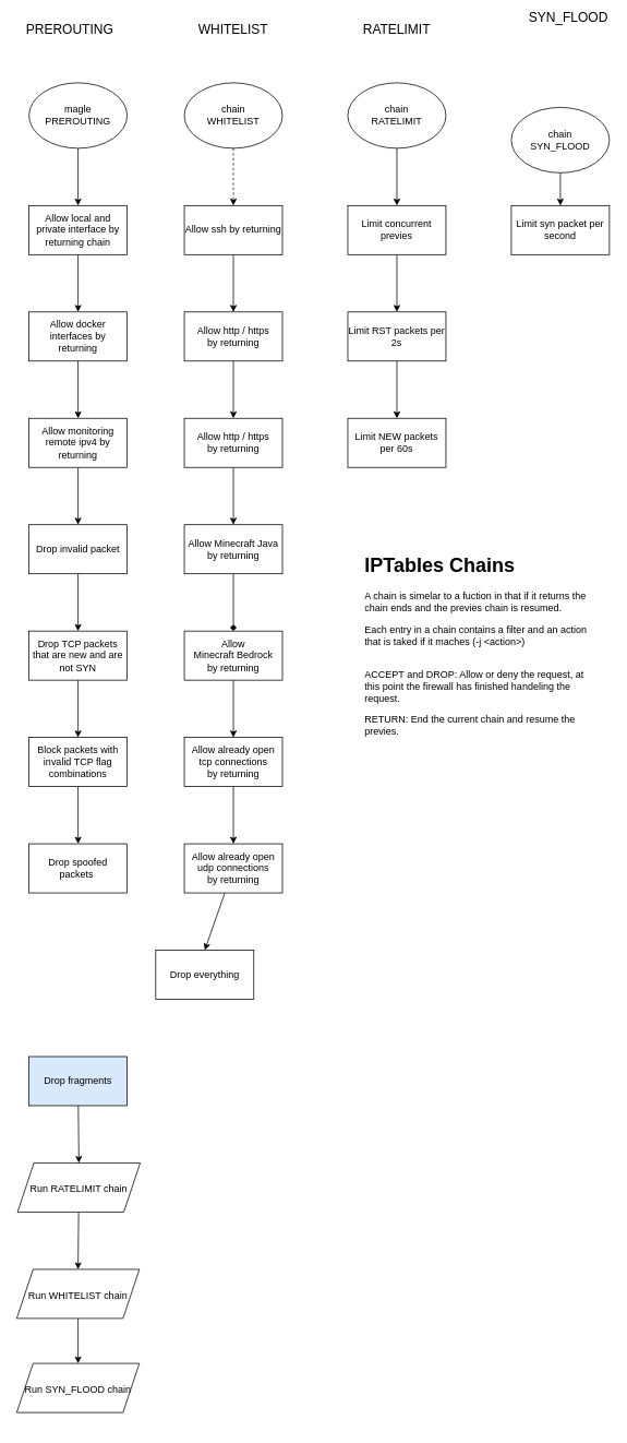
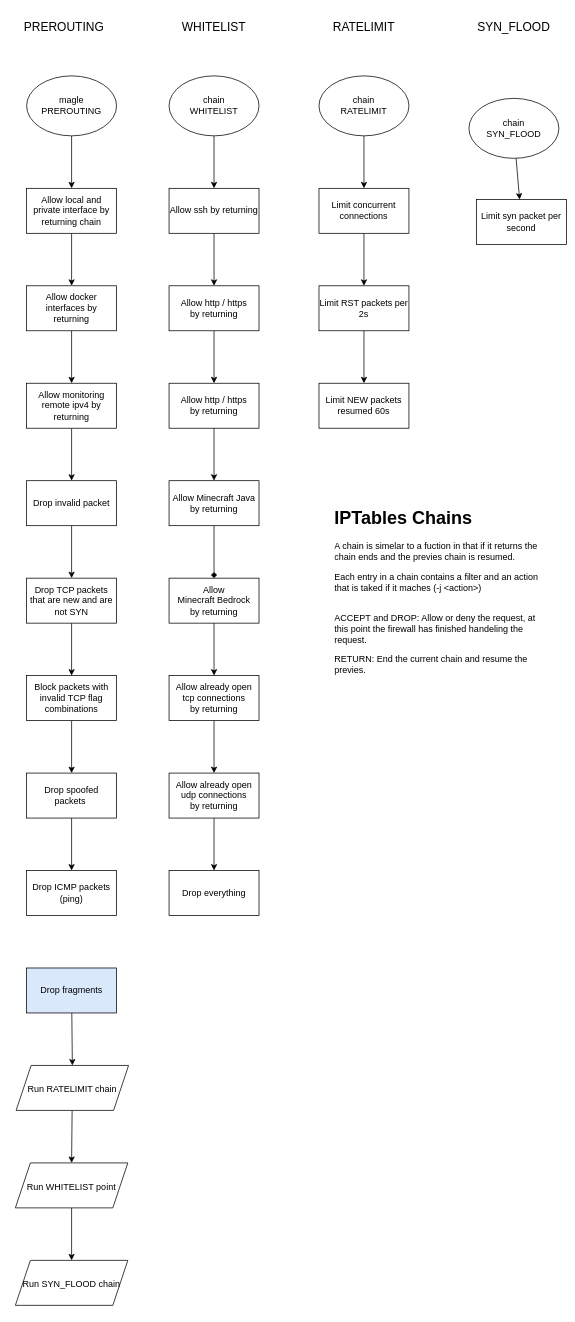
  <mxCell id="0" />
  <mxCell id="1" parent="0" />
  <mxCell id="2" style="edgeStyle=none;html=1;exitX=0.5;exitY=1;exitDx=0;exitDy=0;fontSize=16;" parent="1" source="3" target="5" edge="1"><mxGeometry relative="1" as="geometry" /></mxCell>
  <mxCell id="3" value="magle&lt;br&gt;PREROUTING" style="ellipse;whiteSpace=wrap;html=1;" parent="1" vertex="1"><mxGeometry x="35" y="100" width="120" height="80" as="geometry" /></mxCell>
  <mxCell id="4" style="edgeStyle=none;html=1;entryX=0.5;entryY=0;entryDx=0;entryDy=0;fontSize=16;" parent="1" source="5" target="11" edge="1"><mxGeometry relative="1" as="geometry" /></mxCell>
  <mxCell id="5" value="Allow local and private interface by returning chain" style="rounded=0;whiteSpace=wrap;html=1;" parent="1" vertex="1"><mxGeometry x="35" y="250" width="120" height="60" as="geometry" /></mxCell>
  <mxCell id="6" value="&lt;font style=&quot;font-size: 16px;&quot;&gt;PREROUTING&lt;/font&gt;" style="text;html=1;strokeColor=none;fillColor=none;align=center;verticalAlign=middle;whiteSpace=wrap;rounded=0;" parent="1" vertex="1"><mxGeometry x="55" y="20" width="60" height="30" as="geometry" /></mxCell>
  <mxCell id="7" value="&lt;font style=&quot;font-size: 16px;&quot;&gt;WHITELIST&lt;/font&gt;" style="text;html=1;strokeColor=none;fillColor=none;align=center;verticalAlign=middle;whiteSpace=wrap;rounded=0;" parent="1" vertex="1"><mxGeometry x="255" y="20" width="60" height="30" as="geometry" /></mxCell>
- <mxCell id="8" value="&lt;font style=&quot;font-size: 16px;&quot;&gt;SYN_FLOOD&lt;/font&gt;" style="text;html=1;strokeColor=none;fillColor=none;align=center;verticalAlign=middle;whiteSpace=wrap;rounded=0;" parent="1" vertex="1"><mxGeometry x="665" y="5" width="60" height="30" as="geometry" /></mxCell>
+ <mxCell id="8" value="&lt;font style=&quot;font-size: 16px;&quot;&gt;SYN_FLOOD&lt;/font&gt;" style="text;html=1;strokeColor=none;fillColor=none;align=center;verticalAlign=middle;whiteSpace=wrap;rounded=0;" parent="1" vertex="1"><mxGeometry x="655" y="20" width="60" height="30" as="geometry" /></mxCell>
  <mxCell id="9" value="&lt;font style=&quot;font-size: 16px;&quot;&gt;RATELIMIT&lt;/font&gt;" style="text;html=1;strokeColor=none;fillColor=none;align=center;verticalAlign=middle;whiteSpace=wrap;rounded=0;" parent="1" vertex="1"><mxGeometry x="455" y="20" width="60" height="30" as="geometry" /></mxCell>
  <mxCell id="10" style="edgeStyle=none;html=1;entryX=0.5;entryY=0;entryDx=0;entryDy=0;fontSize=16;" parent="1" source="11" target="13" edge="1"><mxGeometry relative="1" as="geometry" /></mxCell>
  <mxCell id="11" value="Allow docker interfaces by returning" style="rounded=0;whiteSpace=wrap;html=1;" parent="1" vertex="1"><mxGeometry x="35" y="380" width="120" height="60" as="geometry" /></mxCell>
  <mxCell id="12" style="edgeStyle=none;html=1;fontSize=16;" parent="1" source="13" target="15" edge="1"><mxGeometry relative="1" as="geometry" /></mxCell>
  <mxCell id="13" value="Allow monitoring remote ipv4 by returning" style="rounded=0;whiteSpace=wrap;html=1;" parent="1" vertex="1"><mxGeometry x="35" y="510" width="120" height="60" as="geometry" /></mxCell>
  <mxCell id="14" style="edgeStyle=none;html=1;entryX=0.5;entryY=0;entryDx=0;entryDy=0;fontSize=16;" parent="1" source="15" target="17" edge="1"><mxGeometry relative="1" as="geometry" /></mxCell>
  <mxCell id="15" value="Drop invalid packet" style="rounded=0;whiteSpace=wrap;html=1;" parent="1" vertex="1"><mxGeometry x="35" y="640" width="120" height="60" as="geometry" /></mxCell>
  <mxCell id="16" style="edgeStyle=none;html=1;entryX=0.5;entryY=0;entryDx=0;entryDy=0;fontSize=16;" parent="1" source="17" target="19" edge="1"><mxGeometry relative="1" as="geometry" /></mxCell>
  <mxCell id="17" value="Drop TCP packets that are new and are not SYN" style="rounded=0;whiteSpace=wrap;html=1;" parent="1" vertex="1"><mxGeometry x="35" y="770" width="120" height="60" as="geometry" /></mxCell>
  <mxCell id="18" style="edgeStyle=none;html=1;entryX=0.5;entryY=0;entryDx=0;entryDy=0;fontSize=16;" parent="1" source="19" target="21" edge="1"><mxGeometry relative="1" as="geometry" /></mxCell>
  <mxCell id="19" value="Block packets with invalid TCP flag combinations" style="rounded=0;whiteSpace=wrap;html=1;" parent="1" vertex="1"><mxGeometry x="35" y="900" width="120" height="60" as="geometry" /></mxCell>
+ <mxCell id="20" style="edgeStyle=none;html=1;exitX=0.5;exitY=1;exitDx=0;exitDy=0;fontSize=16;" parent="1" source="21" target="22" edge="1"><mxGeometry relative="1" as="geometry" /></mxCell>
  <mxCell id="21" value="Drop spoofed packets&amp;nbsp;" style="rounded=0;whiteSpace=wrap;html=1;" parent="1" vertex="1"><mxGeometry x="35" y="1030" width="120" height="60" as="geometry" /></mxCell>
+ <mxCell id="22" value="Drop ICMP packets (ping)" style="rounded=0;whiteSpace=wrap;html=1;" parent="1" vertex="1"><mxGeometry x="35" y="1160" width="120" height="60" as="geometry" /></mxCell>
  <mxCell id="23" style="edgeStyle=none;html=1;entryX=0.5;entryY=0;entryDx=0;entryDy=0;fontSize=16;" parent="1" source="24" target="26" edge="1"><mxGeometry relative="1" as="geometry" /></mxCell>
  <mxCell id="24" value="Drop fragments" style="rounded=0;whiteSpace=wrap;html=1;fillColor=#dae8fc;" parent="1" vertex="1"><mxGeometry x="35" y="1290" width="120" height="60" as="geometry" /></mxCell>
  <mxCell id="25" style="edgeStyle=none;html=1;entryX=0.5;entryY=0;entryDx=0;entryDy=0;fontSize=12;" parent="1" source="26" target="28" edge="1"><mxGeometry relative="1" as="geometry" /></mxCell>
  <mxCell id="26" value="&lt;font style=&quot;font-size: 12px;&quot;&gt;Run RATELIMIT chain&lt;/font&gt;" style="shape=parallelogram;perimeter=parallelogramPerimeter;whiteSpace=wrap;html=1;fixedSize=1;fontSize=16;" parent="1" vertex="1"><mxGeometry x="21" y="1420" width="150" height="60" as="geometry" /></mxCell>
  <mxCell id="27" style="edgeStyle=none;html=1;entryX=0.5;entryY=0;entryDx=0;entryDy=0;fontSize=12;" parent="1" source="28" target="29" edge="1"><mxGeometry relative="1" as="geometry" /></mxCell>
- <mxCell id="28" value="&lt;font style=&quot;font-size: 12px;&quot;&gt;Run WHITELIST chain&lt;/font&gt;" style="shape=parallelogram;perimeter=parallelogramPerimeter;whiteSpace=wrap;html=1;fixedSize=1;fontSize=16;" parent="1" vertex="1"><mxGeometry x="20" y="1550" width="150" height="60" as="geometry" /></mxCell>
- <mxCell id="29" value="&lt;font style=&quot;font-size: 12px;&quot;&gt;Run SYN_FLOOD chain&lt;/font&gt;" style="shape=parallelogram;perimeter=parallelogramPerimeter;whiteSpace=wrap;html=1;fixedSize=1;fontSize=16;" parent="1" vertex="1"><mxGeometry x="20" y="1665" width="150" height="60" as="geometry" /></mxCell>
+ <mxCell id="28" value="&lt;font style=&quot;font-size: 12px;&quot;&gt;Run WHITELIST point&lt;/font&gt;" style="shape=parallelogram;perimeter=parallelogramPerimeter;whiteSpace=wrap;html=1;fixedSize=1;fontSize=16;" parent="1" vertex="1"><mxGeometry x="20" y="1550" width="150" height="60" as="geometry" /></mxCell>
+ <mxCell id="29" value="&lt;font style=&quot;font-size: 12px;&quot;&gt;Run SYN_FLOOD chain&lt;/font&gt;" style="shape=parallelogram;perimeter=parallelogramPerimeter;whiteSpace=wrap;html=1;fixedSize=1;fontSize=16;" parent="1" vertex="1"><mxGeometry x="20" y="1680" width="150" height="60" as="geometry" /></mxCell>
  <mxCell id="30" style="edgeStyle=none;html=1;entryX=0.5;entryY=0;entryDx=0;entryDy=0;fontSize=12;" parent="1" source="31" target="33" edge="1"><mxGeometry relative="1" as="geometry" /></mxCell>
  <mxCell id="31" value="Allow ssh by returning" style="rounded=0;whiteSpace=wrap;html=1;" parent="1" vertex="1"><mxGeometry x="225" y="250" width="120" height="60" as="geometry" /></mxCell>
  <mxCell id="32" style="edgeStyle=none;html=1;entryX=0.5;entryY=0;entryDx=0;entryDy=0;fontSize=12;" parent="1" source="33" target="34" edge="1"><mxGeometry relative="1" as="geometry" /></mxCell>
  <mxCell id="33" value="Allow http / https&lt;br&gt;by returning" style="rounded=0;whiteSpace=wrap;html=1;" parent="1" vertex="1"><mxGeometry x="225" y="380" width="120" height="60" as="geometry" /></mxCell>
  <mxCell id="34" value="Allow http / https&lt;br&gt;by returning" style="rounded=0;whiteSpace=wrap;html=1;" parent="1" vertex="1"><mxGeometry x="225" y="510" width="120" height="60" as="geometry" /></mxCell>
  <mxCell id="35" style="edgeStyle=none;html=1;entryX=0.5;entryY=0;entryDx=0;entryDy=0;fontSize=12;exitX=0.5;exitY=1;exitDx=0;exitDy=0;" parent="1" source="34" target="37" edge="1"><mxGeometry relative="1" as="geometry"><mxPoint x="285" y="580" as="sourcePoint" /></mxGeometry></mxCell>
  <mxCell id="36" style="edgeStyle=none;html=1;entryX=0.5;entryY=0;entryDx=0;entryDy=0;fontSize=12;endArrow=diamond;" parent="1" source="37" target="39" edge="1"><mxGeometry relative="1" as="geometry" /></mxCell>
  <mxCell id="37" value="Allow Minecraft Java&lt;br&gt;by returning" style="rounded=0;whiteSpace=wrap;html=1;" parent="1" vertex="1"><mxGeometry x="225" y="640" width="120" height="60" as="geometry" /></mxCell>
  <mxCell id="38" style="edgeStyle=none;html=1;exitX=0.5;exitY=1;exitDx=0;exitDy=0;entryX=0.5;entryY=0;entryDx=0;entryDy=0;fontSize=12;" parent="1" source="39" target="41" edge="1"><mxGeometry relative="1" as="geometry" /></mxCell>
  <mxCell id="39" value="Allow&lt;br&gt;Minecraft Bedrock&lt;br&gt;by returning" style="rounded=0;whiteSpace=wrap;html=1;" parent="1" vertex="1"><mxGeometry x="225" y="770" width="120" height="60" as="geometry" /></mxCell>
  <mxCell id="40" style="edgeStyle=none;html=1;exitX=0.5;exitY=1;exitDx=0;exitDy=0;entryX=0.5;entryY=0;entryDx=0;entryDy=0;fontSize=12;" parent="1" source="41" target="43" edge="1"><mxGeometry relative="1" as="geometry" /></mxCell>
  <mxCell id="41" value="Allow already open tcp connections&lt;br&gt;by returning" style="rounded=0;whiteSpace=wrap;html=1;" parent="1" vertex="1"><mxGeometry x="225" y="900" width="120" height="60" as="geometry" /></mxCell>
  <mxCell id="42" style="edgeStyle=none;html=1;entryX=0.5;entryY=0;entryDx=0;entryDy=0;fontSize=12;" parent="1" source="43" target="44" edge="1"><mxGeometry relative="1" as="geometry" /></mxCell>
  <mxCell id="43" value="Allow already open udp connections&lt;br&gt;by returning" style="rounded=0;whiteSpace=wrap;html=1;" parent="1" vertex="1"><mxGeometry x="225" y="1030" width="120" height="60" as="geometry" /></mxCell>
- <mxCell id="44" value="Drop everything" style="rounded=0;whiteSpace=wrap;html=1;" parent="1" vertex="1"><mxGeometry x="190" y="1160" width="120" height="60" as="geometry" /></mxCell>
- <mxCell id="45" style="edgeStyle=none;html=1;fontSize=12;dashed=1;" parent="1" source="46" target="31" edge="1"><mxGeometry relative="1" as="geometry" /></mxCell>
+ <mxCell id="44" value="Drop everything" style="rounded=0;whiteSpace=wrap;html=1;" parent="1" vertex="1"><mxGeometry x="225" y="1160" width="120" height="60" as="geometry" /></mxCell>
+ <mxCell id="45" style="edgeStyle=none;html=1;fontSize=12;" parent="1" source="46" target="31" edge="1"><mxGeometry relative="1" as="geometry" /></mxCell>
  <mxCell id="46" value="chain&lt;br&gt;&lt;font style=&quot;font-size: 12px;&quot;&gt;WHITELIST&lt;/font&gt;" style="ellipse;whiteSpace=wrap;html=1;" parent="1" vertex="1"><mxGeometry x="225" y="100" width="120" height="80" as="geometry" /></mxCell>
  <mxCell id="47" style="edgeStyle=none;html=1;fontSize=12;" parent="1" source="48" target="52" edge="1"><mxGeometry relative="1" as="geometry" /></mxCell>
- <mxCell id="48" value="&lt;div&gt;Limit concurrent previes&lt;/div&gt;" style="rounded=0;whiteSpace=wrap;html=1;" parent="1" vertex="1"><mxGeometry x="425" y="250" width="120" height="60" as="geometry" /></mxCell>
+ <mxCell id="48" value="&lt;div&gt;Limit concurrent connections&lt;/div&gt;" style="rounded=0;whiteSpace=wrap;html=1;" parent="1" vertex="1"><mxGeometry x="425" y="250" width="120" height="60" as="geometry" /></mxCell>
  <mxCell id="49" style="edgeStyle=none;html=1;fontSize=12;" parent="1" source="50" target="48" edge="1"><mxGeometry relative="1" as="geometry" /></mxCell>
  <mxCell id="50" value="chain&lt;br&gt;&lt;font style=&quot;font-size: 12px;&quot;&gt;RATELIMIT&lt;/font&gt;" style="ellipse;whiteSpace=wrap;html=1;" parent="1" vertex="1"><mxGeometry x="425" y="100" width="120" height="80" as="geometry" /></mxCell>
  <mxCell id="51" style="edgeStyle=none;html=1;exitX=0.5;exitY=1;exitDx=0;exitDy=0;fontSize=12;" parent="1" source="52" target="53" edge="1"><mxGeometry relative="1" as="geometry" /></mxCell>
  <mxCell id="52" value="&lt;div&gt;Limit RST packets per 2s&lt;/div&gt;" style="rounded=0;whiteSpace=wrap;html=1;" parent="1" vertex="1"><mxGeometry x="425" y="380" width="120" height="60" as="geometry" /></mxCell>
- <mxCell id="53" value="&lt;div&gt;Limit NEW packets per 60s&lt;/div&gt;" style="rounded=0;whiteSpace=wrap;html=1;" parent="1" vertex="1"><mxGeometry x="425" y="510" width="120" height="60" as="geometry" /></mxCell>
- <mxCell id="54" value="&lt;div&gt;Limit syn packet per second&lt;/div&gt;" style="rounded=0;whiteSpace=wrap;html=1;" parent="1" vertex="1"><mxGeometry x="625" y="250" width="120" height="60" as="geometry" /></mxCell>
+ <mxCell id="53" value="&lt;div&gt;Limit NEW packets resumed 60s&lt;/div&gt;" style="rounded=0;whiteSpace=wrap;html=1;" parent="1" vertex="1"><mxGeometry x="425" y="510" width="120" height="60" as="geometry" /></mxCell>
+ <mxCell id="54" value="&lt;div&gt;Limit syn packet per second&lt;/div&gt;" style="rounded=0;whiteSpace=wrap;html=1;" parent="1" vertex="1"><mxGeometry x="635" y="265" width="120" height="60" as="geometry" /></mxCell>
  <mxCell id="55" style="edgeStyle=none;html=1;fontSize=12;" parent="1" source="56" target="54" edge="1"><mxGeometry relative="1" as="geometry" /></mxCell>
  <mxCell id="56" value="chain&lt;br&gt;&lt;font style=&quot;font-size: 12px;&quot;&gt;SYN_FLOOD&lt;/font&gt;" style="ellipse;whiteSpace=wrap;html=1;" parent="1" vertex="1"><mxGeometry x="625" y="130" width="120" height="80" as="geometry" /></mxCell>
  <mxCell id="57" value="&lt;h1&gt;IPTables Chains&lt;/h1&gt;&lt;p&gt;A chain is simelar to a fuction in that if it returns the chain ends and the previes chain is resumed.&lt;/p&gt;&lt;p&gt;Each entry in a chain contains a filter and an action that is taked if it maches (-j &amp;lt;action&amp;gt;)&lt;/p&gt;&lt;p&gt;&lt;br&gt;ACCEPT and DROP: Allow or deny the request, at this point the firewall has finished handeling the request.&lt;/p&gt;&lt;p&gt;RETURN: End the current chain and resume the previes.&lt;/p&gt;&lt;p&gt;&lt;br&gt;&lt;/p&gt;" style="text;html=1;strokeColor=none;fillColor=none;spacing=5;spacingTop=-20;whiteSpace=wrap;overflow=hidden;rounded=0;fontSize=12;" parent="1" vertex="1"><mxGeometry x="441" y="670" width="286" height="310" as="geometry" /></mxCell>
